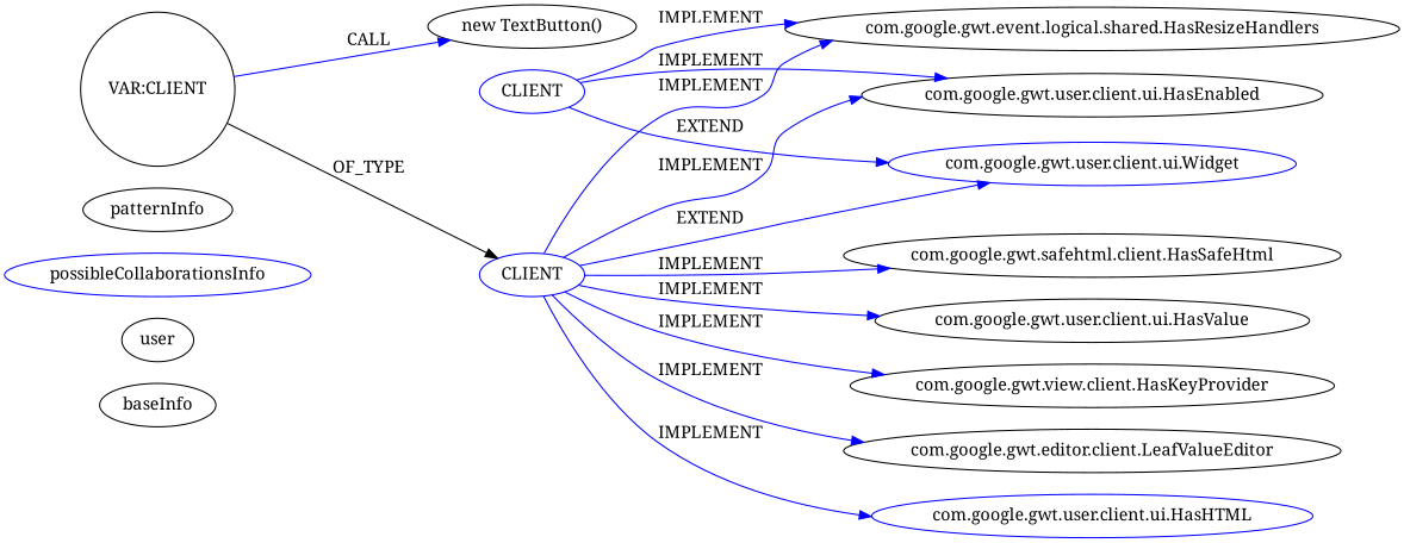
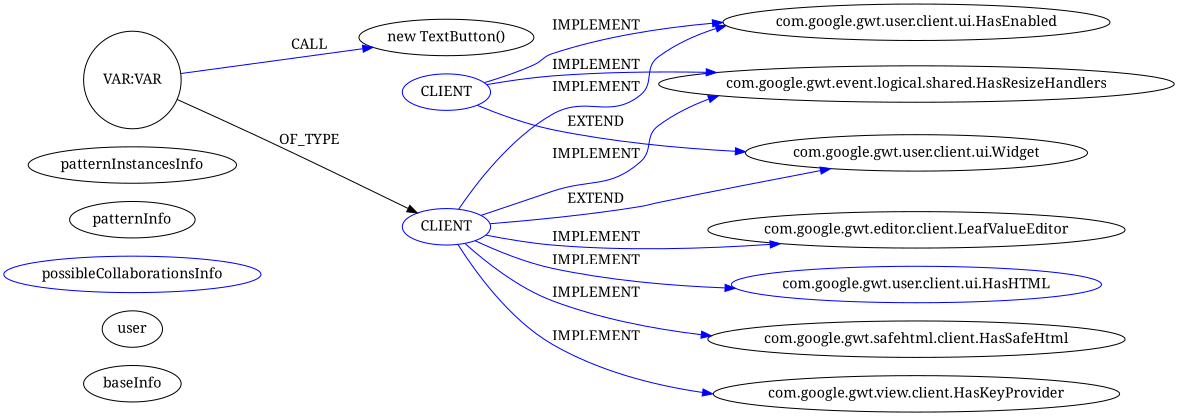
  digraph {
    fontname="Noto Serif"
    rankdir=LR
    node [fontname="Noto Serif" isFrameworkType=false vertexType=FRAMEWORK_INTERFACE_TYPE]
    edge [color=blue fontname="Noto Serif"]
    baseInfo [category=pattern graphId=1601 isAnonymous=false possibleRelation=false isFrameworkType="" vertexType=""]
    n2 [label=user isFrameworkType="" vertexType=""]
    possibleCollaborationsInfo [color=blue isFrameworkType="" vertexType=""]
    patternInfo [frequency=2.0 patternRootClient=null isFrameworkType="" vertexType=""]
+   patternInstancesInfo [0="Cauac-GXTProject~/Cauac-GXTProject/GXTProject-master/src/main/java/gxtproject/client/Main.java~Main~77" 1="kospiotr-gwt-layout-designer~/kospiotr-gwt-layout-designer/gwt-layout-designer-master/src/main/java/pl/pkosmowski/gxtshowcase/client/EditorsPanel.java~EditorsPanel~3411" isFrameworkType="" vertexType=""]
    n6 [label="new TextButton()" vertexType=CONSTRUCTOR_CALL]
-   n7 [label="VAR:CLIENT" shape=circle vertexType=VARIABLE_EXPRESION]
+   n7 [label="VAR:VAR" shape=circle vertexType=VARIABLE_EXPRESION]
    n8 [color=blue label=CLIENT vertexType=REFERENCE_CLIENT_CLASS_DECLARATION]
    n9 [label="com.google.gwt.user.client.ui.HasEnabled"]
    n10 [color=blue label="com.google.gwt.user.client.ui.HasHTML"]
    n11 [label="com.google.gwt.safehtml.client.HasSafeHtml"]
-   n12 [label="com.google.gwt.user.client.ui.HasValue"]
    n13 [label="com.google.gwt.event.logical.shared.HasResizeHandlers"]
    n14 [label="com.google.gwt.view.client.HasKeyProvider"]
    n15 [label="com.google.gwt.editor.client.LeafValueEditor"]
-   n16 [label="com.google.gwt.user.client.ui.Widget" vertexType=FRAMEWORK_CLASS_TYPE color=blue]
+   n16 [label="com.google.gwt.user.client.ui.Widget" vertexType=FRAMEWORK_CLASS_TYPE]
    n17 [color=blue label=CLIENT vertexType=REFERENCE_CLIENT_CLASS_DECLARATION]
    n7 -> n6 [label=CALL]
    n7 -> n8 [label=OF_TYPE color=""]
    n8 -> n9 [label=IMPLEMENT]
    n8 -> n10 [label=IMPLEMENT]
    n8 -> n11 [label=IMPLEMENT]
-   n8 -> n12 [label=IMPLEMENT]
    n8 -> n13 [label=IMPLEMENT]
    n8 -> n14 [label=IMPLEMENT]
    n8 -> n15 [label=IMPLEMENT]
    n8 -> n16 [label=EXTEND]
    n17 -> n9 [label=IMPLEMENT]
    n17 -> n13 [label=IMPLEMENT]
    n17 -> n16 [label=EXTEND]
  }
